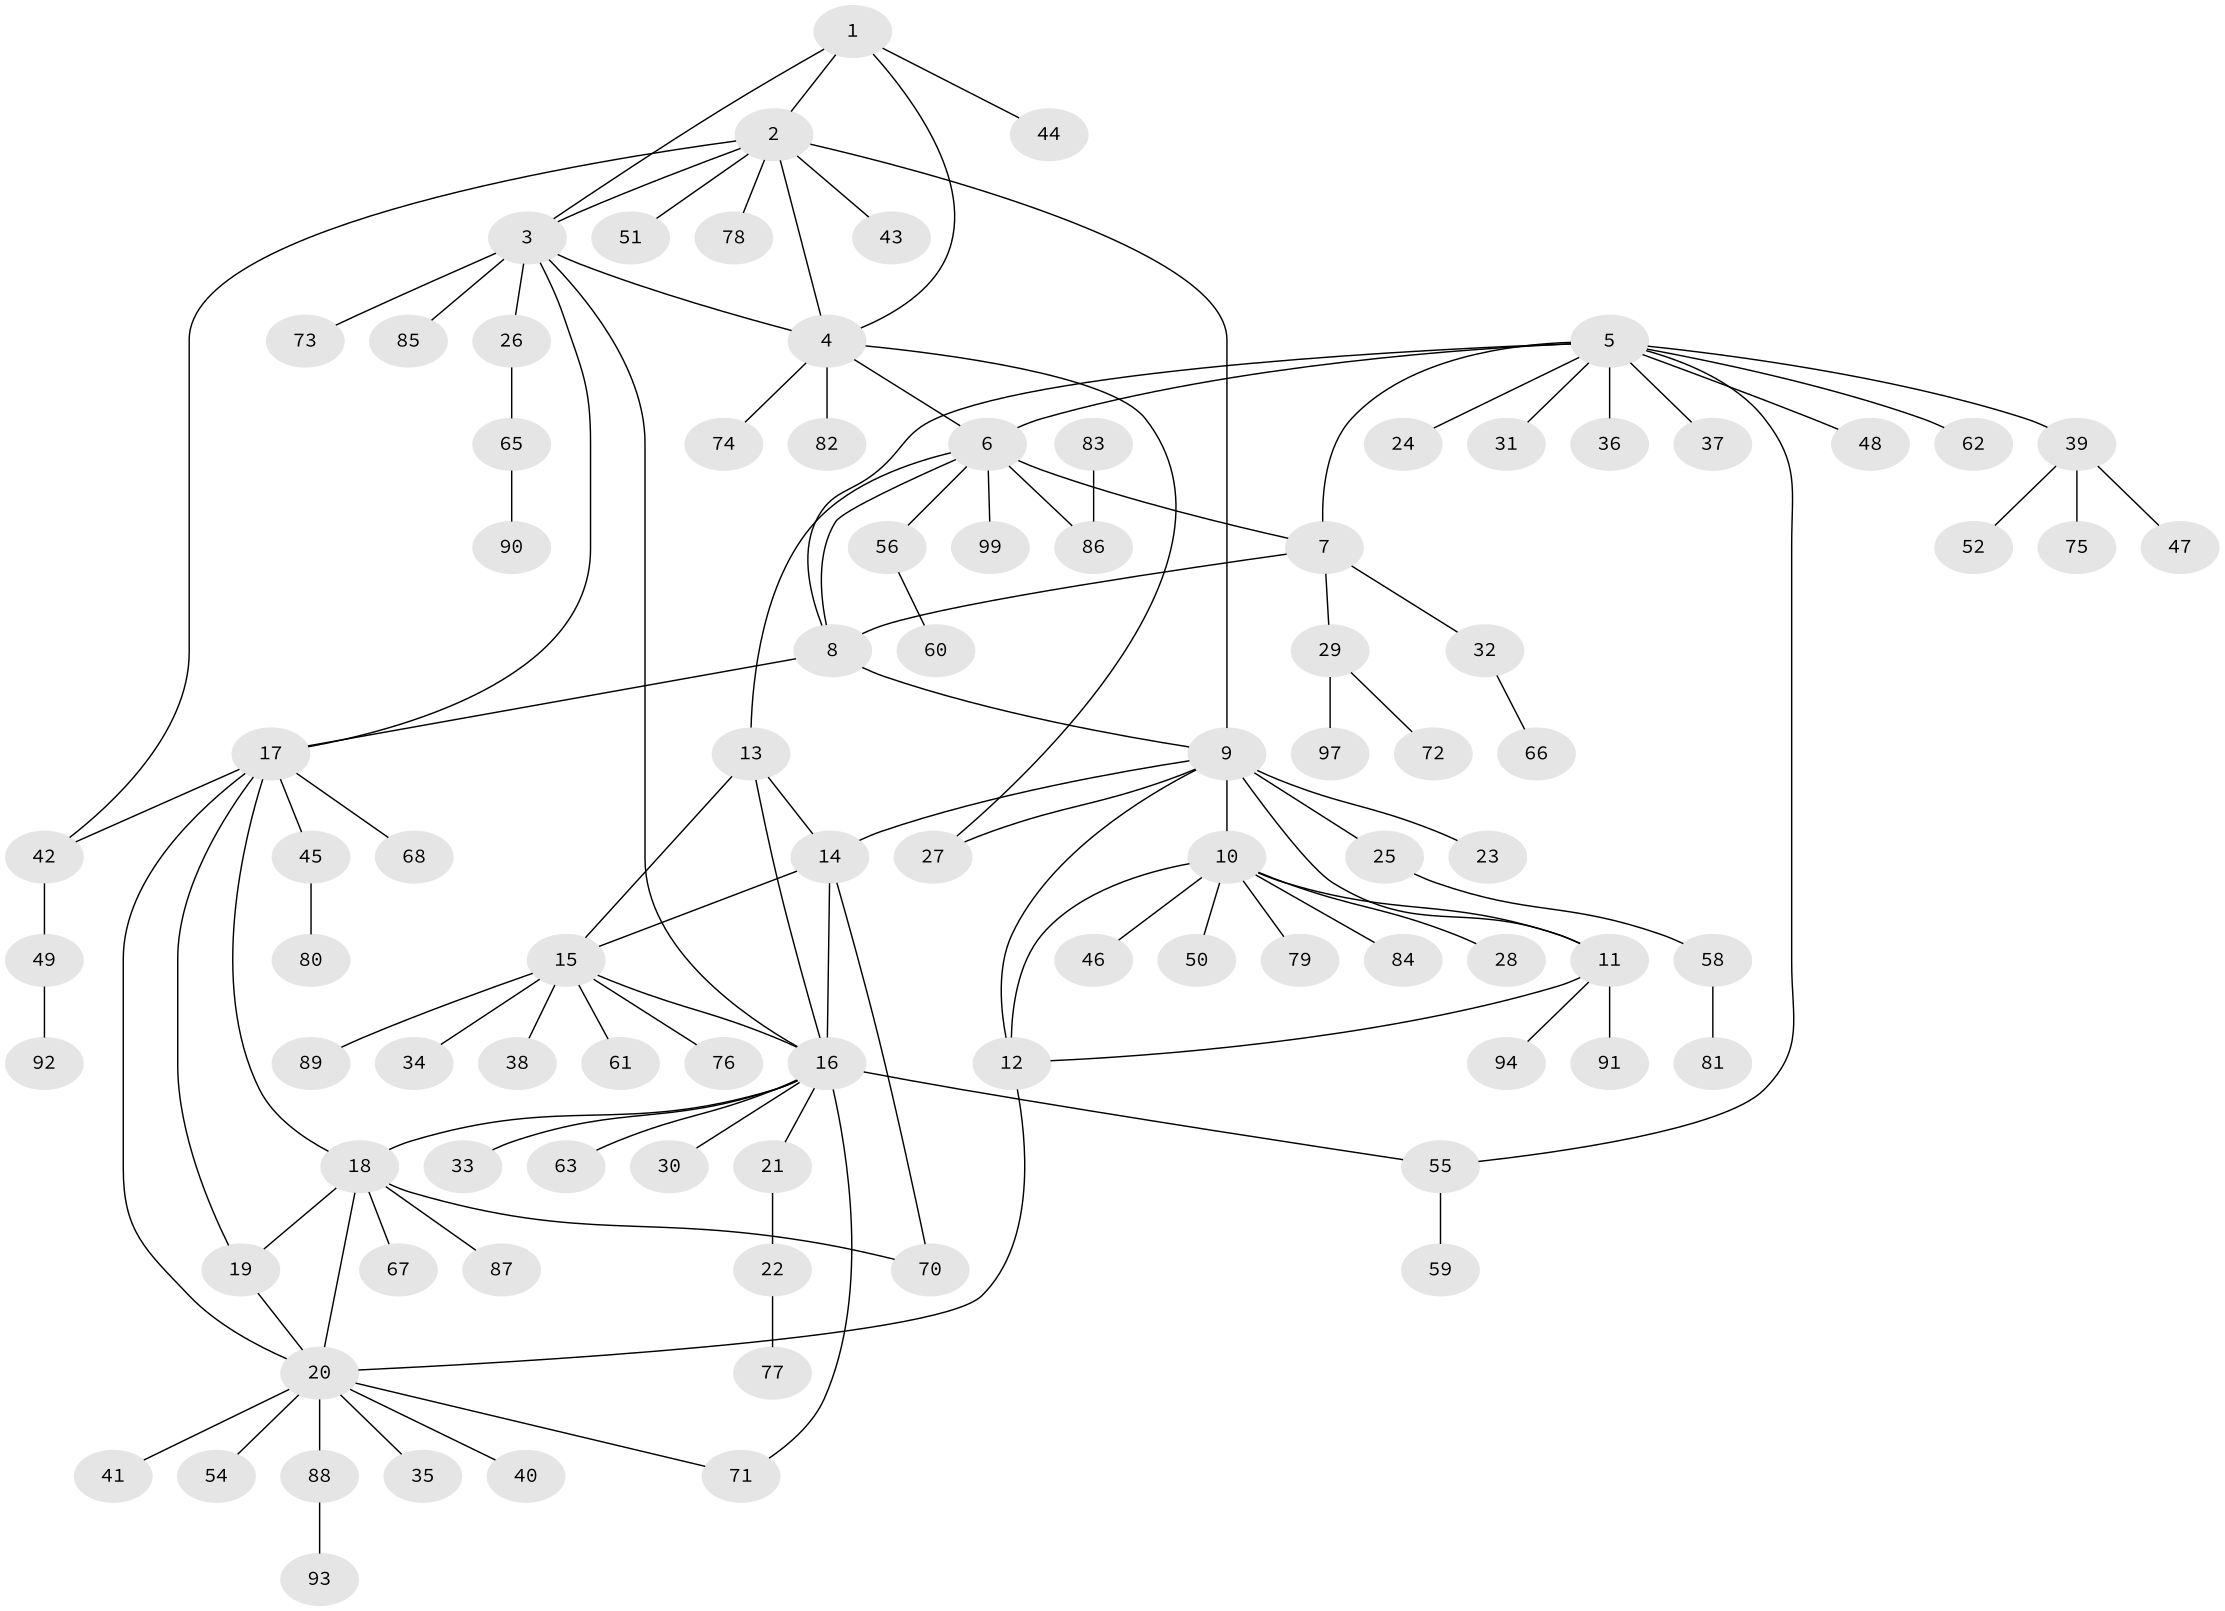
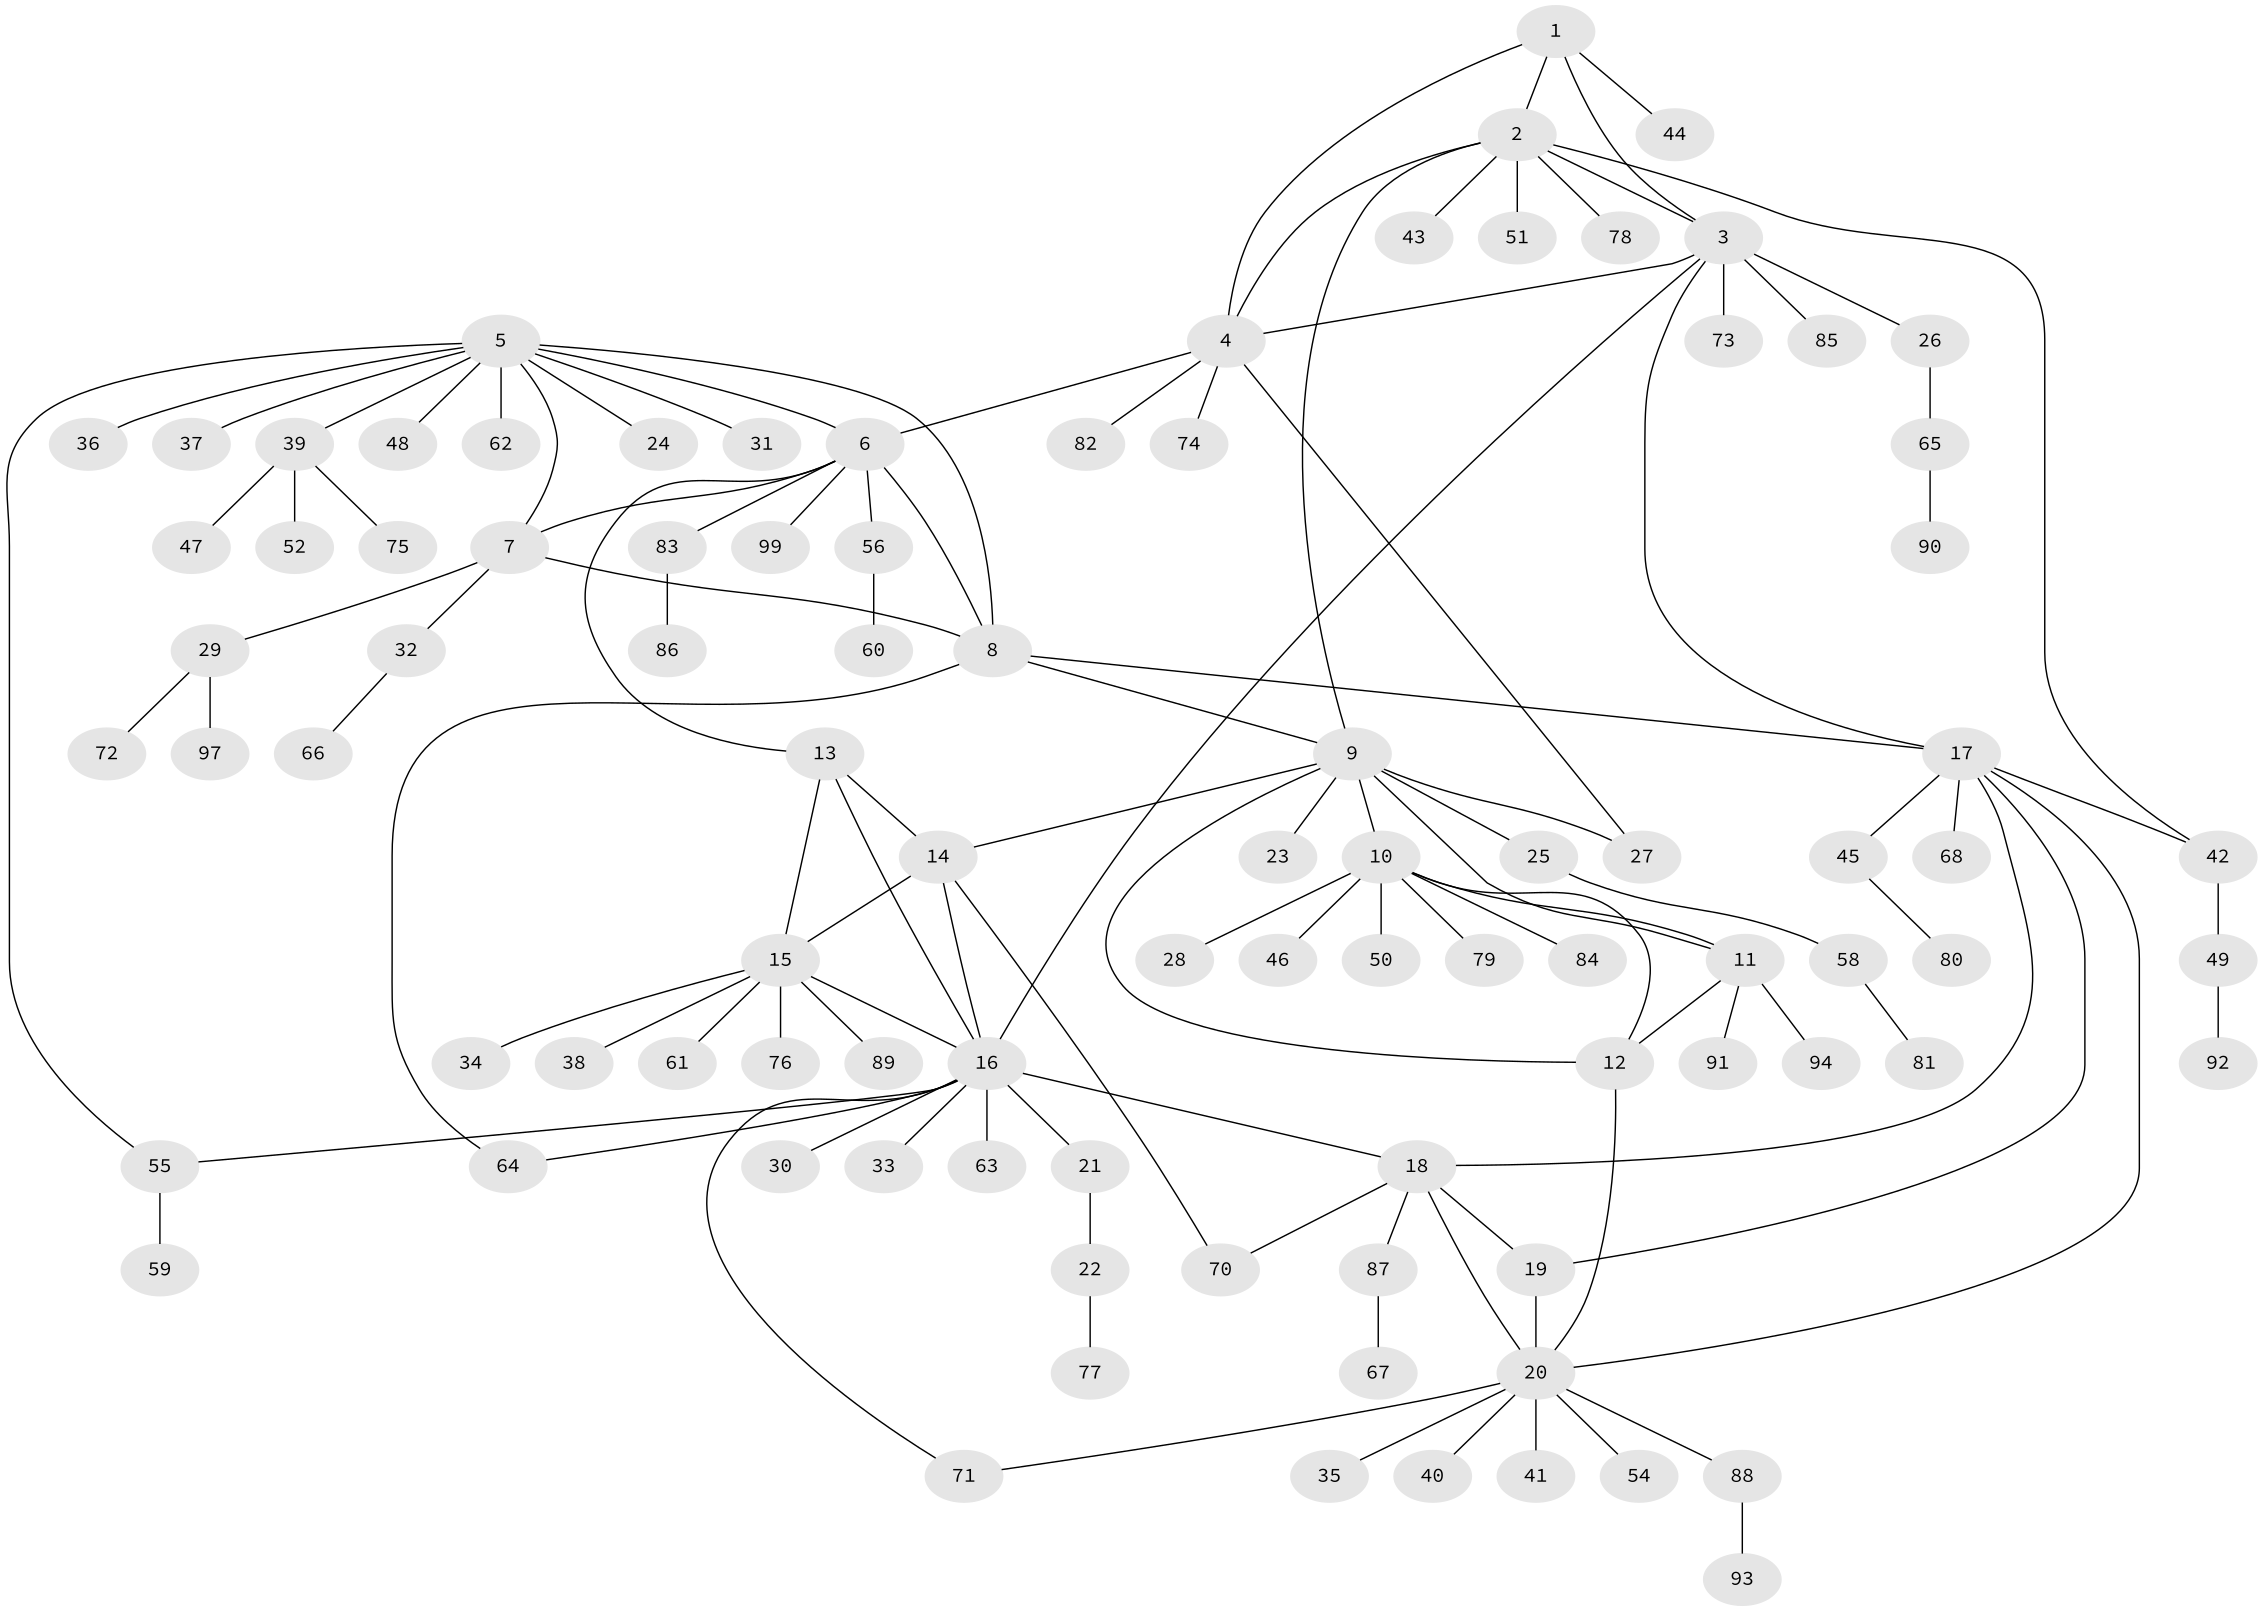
  graph {
    fontname="Source Code Pro"
    node [color=gray90 fontname="Source Code Pro" style=filled]
    edge [fontname="Source Code Pro"]
    1
    2
    3
    4
    44
    9
    42
    43
    51
    78
    16
    17
    26
    73
    85
    6
    27
    74
    82
    10
    11
    12
    14
    23
    25
    49
    55
+   64
    18
    21
    30
    33
    63
    71
    20
    19
    45
    68
    65
    7
    8
    13
    56
    n44 [label=99]
    83
    5
    24
    31
    36
    37
    39
    48
    62
    29
    32
    47
    52
    75
    59
    15
    60
    86
    n63 [label=97]
    72
    66
    28
    46
    50
    79
    84
    91
    94
    70
    58
    35
    40
    41
    54
    88
    34
    38
    61
    76
    89
    67
    87
    22
    80
    93
    77
    81
    90
    92
    1 -- 2
    1 -- 3
    1 -- 4
    1 -- 44
    2 -- 3
    2 -- 4
    2 -- 9
    2 -- 42
    2 -- 43
    2 -- 51
    2 -- 78
    3 -- 4
    3 -- 16
    3 -- 17
    3 -- 26
    3 -- 73
    3 -- 85
    4 -- 6
    4 -- 27
    4 -- 74
    4 -- 82
    9 -- 27
    9 -- 10
    9 -- 11
    9 -- 12
    9 -- 14
    9 -- 23
    9 -- 25
    42 -- 49
    16 -- 55
+   16 -- 64
    16 -- 18
    16 -- 21
    16 -- 30
    16 -- 33
    16 -- 63
    16 -- 71
    17 -- 42
    17 -- 18
    17 -- 20
    17 -- 19
    17 -- 45
    17 -- 68
    26 -- 65
    6 -- 7
    6 -- 8
    6 -- 13
    6 -- 56
    6 -- n44
-   6 -- 86
+   6 -- 83
    10 -- 11
    10 -- 12
    10 -- 28
    10 -- 46
    10 -- 50
    10 -- 79
    10 -- 84
    11 -- 12
    11 -- 91
    11 -- 94
    12 -- 20
    14 -- 16
    14 -- 15
    14 -- 70
    25 -- 58
    49 -- 92
    55 -- 59
    18 -- 20
    18 -- 19
    18 -- 70
-   18 -- 67
+   87 -- 67
    18 -- 87
    21 -- 22
    20 -- 71
    20 -- 35
    20 -- 40
    20 -- 41
    20 -- 54
    20 -- 88
    19 -- 20
    45 -- 80
    65 -- 90
    7 -- 8
    7 -- 29
    7 -- 32
    8 -- 9
    8 -- 17
+   8 -- 64
    13 -- 16
    13 -- 14
    13 -- 15
    56 -- 60
    83 -- 86
    5 -- 6
    5 -- 55
    5 -- 7
    5 -- 8
    5 -- 24
    5 -- 31
    5 -- 36
    5 -- 37
    5 -- 39
    5 -- 48
    5 -- 62
    39 -- 47
    39 -- 52
    39 -- 75
    29 -- n63
    29 -- 72
    32 -- 66
    15 -- 16
    15 -- 34
    15 -- 38
    15 -- 61
    15 -- 76
    15 -- 89
    58 -- 81
    88 -- 93
    22 -- 77
  }
